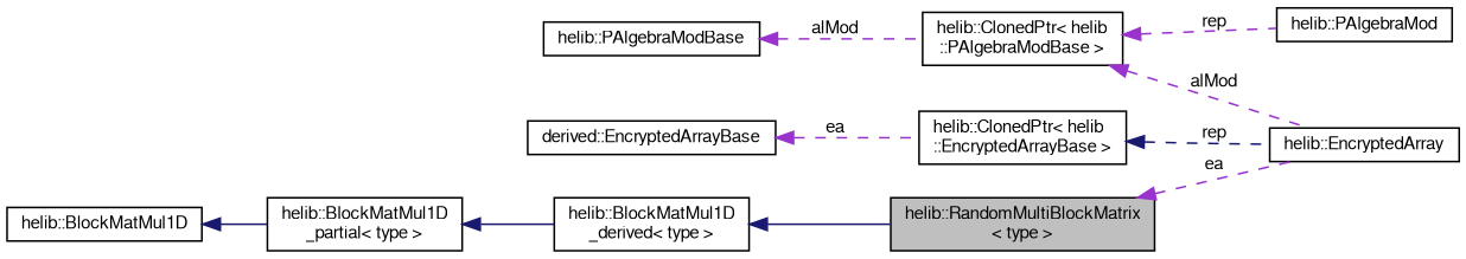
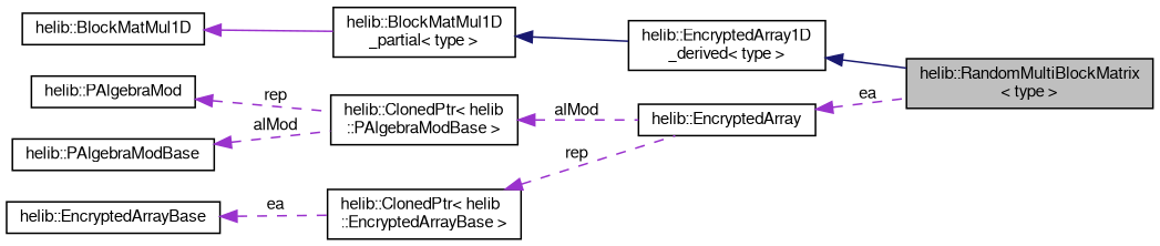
  digraph {
    rankdir=LR
    node [color=black fillcolor=white fontname=FreeSans fontsize=10 shape=record style=filled]
    edge [color=darkorchid3 dir=back fontname=FreeSans fontsize=10 labelfontname=FreeSans labelfontsize=10 style=dashed]
    n1 [fillcolor=grey75 fontcolor=black height=0.2 label="helib::RandomMultiBlockMatrix\l\< type \>" width=0.4]
-   n2 [height=0.2 label="helib::BlockMatMul1D\l_derived\< type \>" width=0.4]
+   n2 [height=0.2 label="helib::EncryptedArray1D\l_derived\< type \>" width=0.4]
    n3 [height=0.2 label="helib::BlockMatMul1D\l_partial\< type \>" width=0.4]
    n4 [height=0.2 label="helib::BlockMatMul1D" width=0.4]
    n5 [height=0.2 label="helib::EncryptedArray" width=0.4]
    n6 [height=0.2 label="helib::PAlgebraMod" width=0.4]
    n7 [height=0.2 label="helib::ClonedPtr\< helib\l::PAlgebraModBase \>" width=0.4]
    n8 [height=0.2 label="helib::PAlgebraModBase" width=0.4]
    n9 [height=0.2 label="helib::ClonedPtr\< helib\l::EncryptedArrayBase \>" width=0.4]
-   n10 [height=0.2 label="derived::EncryptedArrayBase" width=0.4]
+   n10 [height=0.2 label="helib::EncryptedArrayBase" width=0.4]
    n2 -> n1 [color=midnightblue style=solid]
    n3 -> n2 [color=midnightblue style=solid]
-   n4 -> n3 [color=midnightblue style=solid]
-   n1 -> n5 [label=" ea"]
+   n4 -> n3 [style=solid]
+   n5 -> n1 [label=" ea"]
    n7 -> n5 [label=" alMod"]
-   n7 -> n6 [label=" rep"]
+   n6 -> n7 [label=" rep"]
    n8 -> n7 [label=" alMod"]
-   n9 -> n5 [color=midnightblue label=" rep"]
+   n9 -> n5 [label=" rep"]
    n10 -> n9 [label=" ea"]
  }
